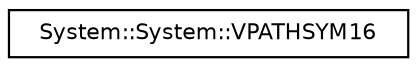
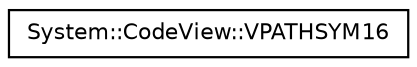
  digraph {
    rankdir=LR
    fontname="DejaVu Sans"
-   n1 [color=black fillcolor=white fontname="DejaVu Sans" fontsize=10 height=0.2 label="System::System::VPATHSYM16" shape=record style=filled width=0.4]
+   n1 [color=black fillcolor=white fontname="DejaVu Sans" fontsize=10 height=0.2 label="System::CodeView::VPATHSYM16" shape=record style=filled width=0.4]
  }
